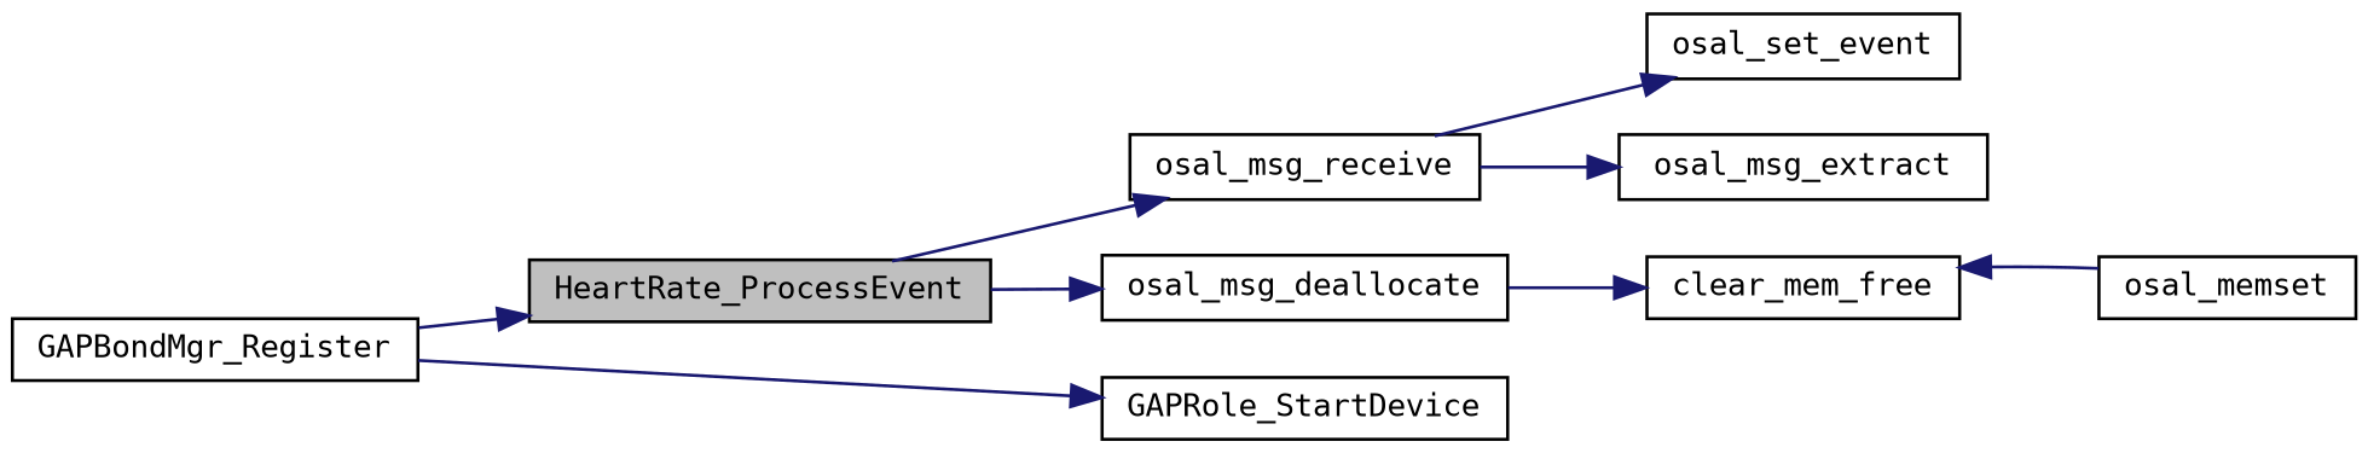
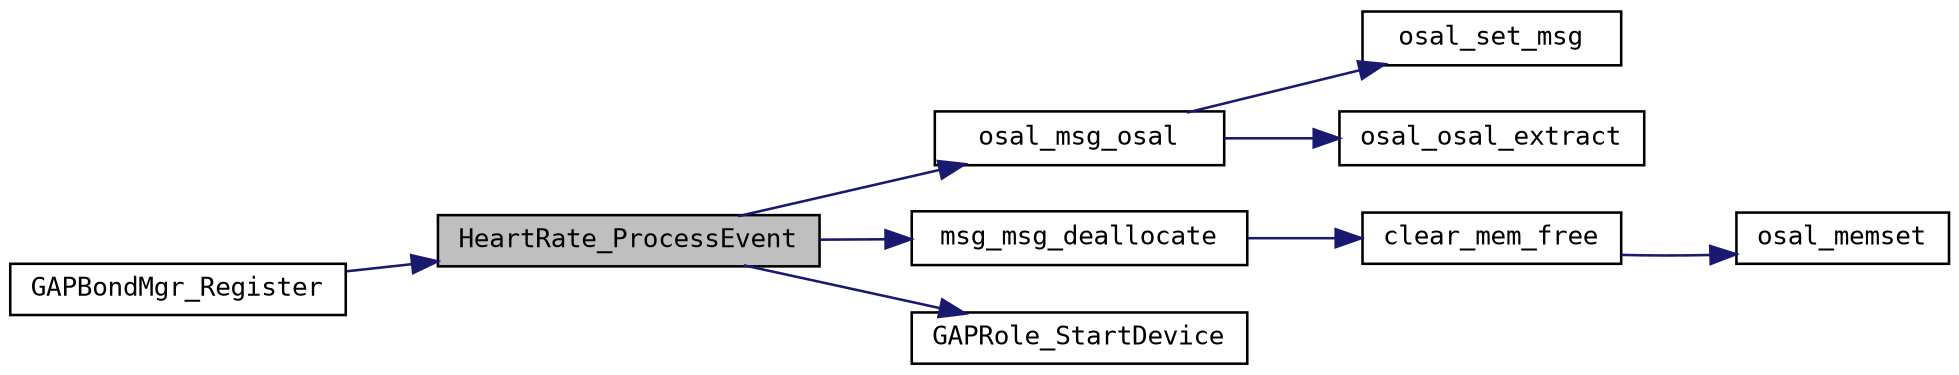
  digraph {
    fontname="DejaVu Sans Mono"
    rankdir=LR
    node [color=black fillcolor=white fontname="DejaVu Sans Mono" fontsize=10 shape=record style=filled]
    edge [color=midnightblue fontname="DejaVu Sans Mono" fontsize=10 labelfontname=Helvetica labelfontsize=10 style=solid]
    n1 [fillcolor=grey75 fontcolor=black height=0.2 label=HeartRate_ProcessEvent width=0.4]
-   n2 [height=0.2 label=osal_msg_receive width=0.4]
-   n3 [height=0.2 label=osal_msg_deallocate width=0.4]
+   n2 [height=0.2 label=osal_msg_osal width=0.4]
+   n3 [height=0.2 label=msg_msg_deallocate width=0.4]
    n4 [height=0.2 label=GAPRole_StartDevice width=0.4]
-   n5 [height=0.2 label=osal_set_event width=0.4]
-   n6 [height=0.2 label=osal_msg_extract width=0.4]
+   n5 [height=0.2 label=osal_set_msg width=0.4]
+   n6 [height=0.2 label=osal_osal_extract width=0.4]
    n7 [height=0.2 label=clear_mem_free width=0.4]
    n8 [height=0.2 label=GAPBondMgr_Register width=0.4]
    n9 [height=0.2 label=osal_memset width=0.4]
    n1 -> n2
    n1 -> n3
-   n8 -> n4
+   n1 -> n4
    n2 -> n5
    n2 -> n6
    n3 -> n7
-   n9 -> n7
+   n7 -> n9
    n8 -> n1
  }
